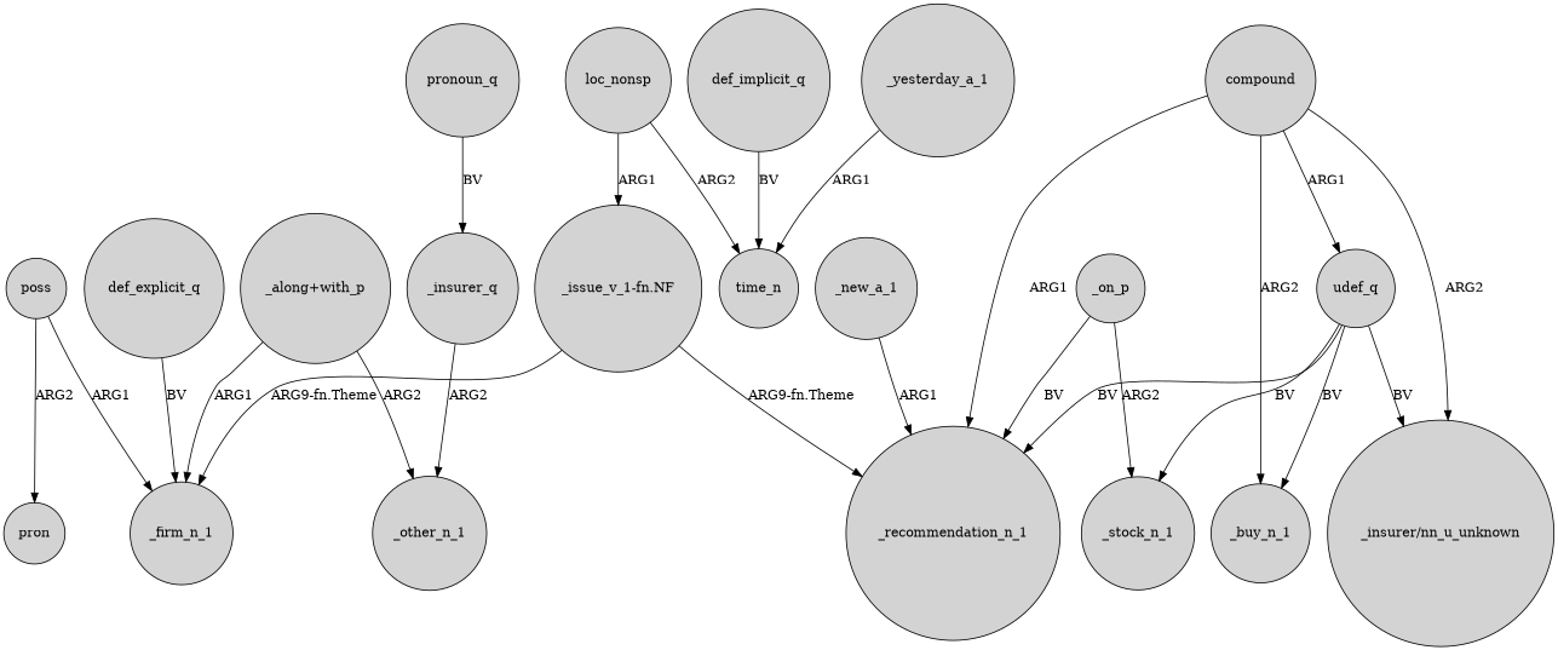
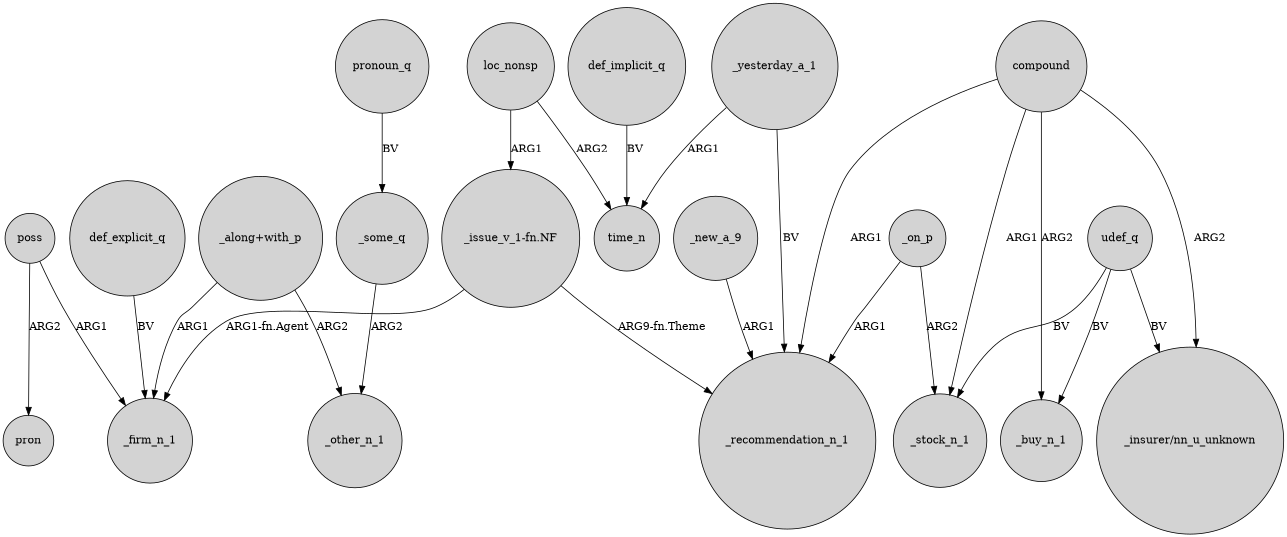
  digraph {
    node [shape=circle style=filled]
    loc_nonsp
    "_issue_v_1-fn.NF"
    time_n
    _firm_n_1
    _recommendation_n_1
    "_along+with_p"
    _other_n_1
    _yesterday_a_1
    poss
    pron
    compound
    _stock_n_1
    _buy_n_1
    "_insurer/nn_u_unknown"
    udef_q
-   _new_a_1
+   _new_a_1 [label=_new_a_9]
    pronoun_q
-   _some_q [label=_insurer_q]
+   _some_q
    def_explicit_q
    _on_p
    def_implicit_q
    loc_nonsp -> "_issue_v_1-fn.NF" [label=ARG1]
    loc_nonsp -> time_n [label=ARG2]
-   "_issue_v_1-fn.NF" -> _firm_n_1 [label="ARG9-fn.Theme"]
+   "_issue_v_1-fn.NF" -> _firm_n_1 [label="ARG1-fn.Agent"]
    "_issue_v_1-fn.NF" -> _recommendation_n_1 [label="ARG9-fn.Theme"]
    "_along+with_p" -> _firm_n_1 [label=ARG1]
    "_along+with_p" -> _other_n_1 [label=ARG2]
    _yesterday_a_1 -> time_n [label=ARG1]
    poss -> _firm_n_1 [label=ARG1]
    poss -> pron [label=ARG2]
    compound -> _recommendation_n_1 [label=ARG1]
-   compound -> udef_q [label=ARG1]
+   compound -> _stock_n_1 [label=ARG1]
    compound -> _buy_n_1 [label=ARG2]
    compound -> "_insurer/nn_u_unknown" [label=ARG2]
-   udef_q -> _recommendation_n_1 [label=BV]
+   _yesterday_a_1 -> _recommendation_n_1 [label=BV]
    udef_q -> _stock_n_1 [label=BV]
    udef_q -> _buy_n_1 [label=BV]
    udef_q -> "_insurer/nn_u_unknown" [label=BV]
    _new_a_1 -> _recommendation_n_1 [label=ARG1]
    pronoun_q -> _some_q [label=BV]
    _some_q -> _other_n_1 [label=ARG2]
    def_explicit_q -> _firm_n_1 [label=BV]
-   _on_p -> _recommendation_n_1 [label=BV]
+   _on_p -> _recommendation_n_1 [label=ARG1]
    _on_p -> _stock_n_1 [label=ARG2]
    def_implicit_q -> time_n [label=BV]
  }
